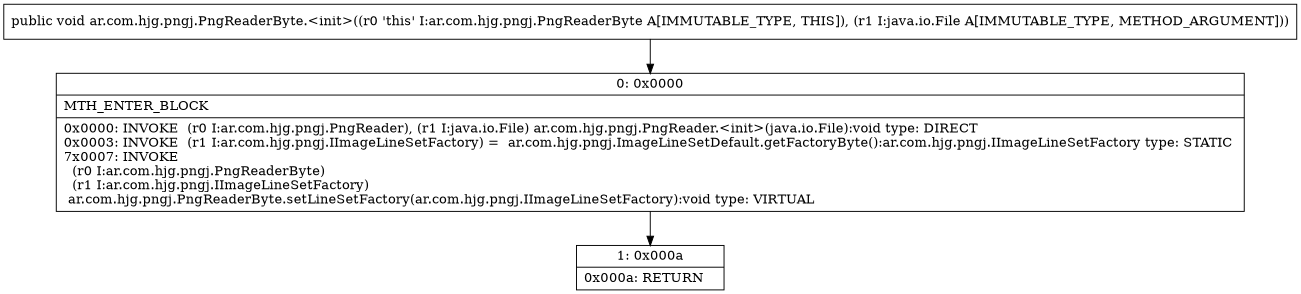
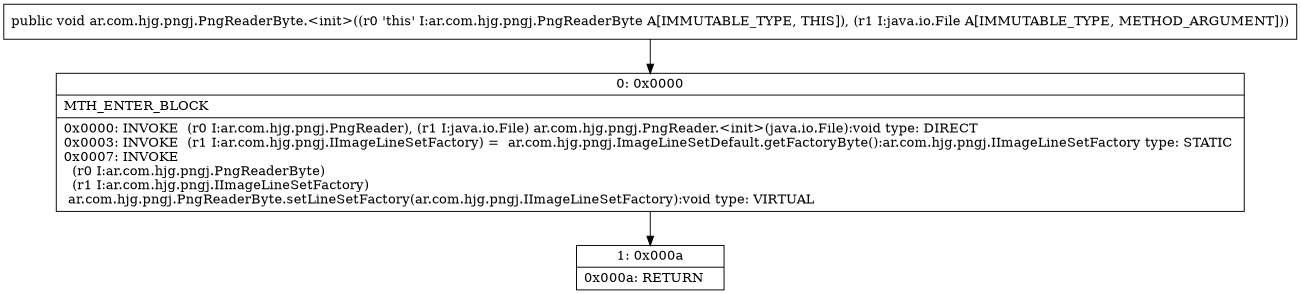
  digraph {
    node [shape=record]
-   n1 [label="{0\:\ 0x0000|MTH_ENTER_BLOCK\l|0x0000: INVOKE  (r0 I:ar.com.hjg.pngj.PngReader), (r1 I:java.io.File) ar.com.hjg.pngj.PngReader.\<init\>(java.io.File):void type: DIRECT \l0x0003: INVOKE  (r1 I:ar.com.hjg.pngj.IImageLineSetFactory) =  ar.com.hjg.pngj.ImageLineSetDefault.getFactoryByte():ar.com.hjg.pngj.IImageLineSetFactory type: STATIC \l7x0007: INVOKE  \l  (r0 I:ar.com.hjg.pngj.PngReaderByte)\l  (r1 I:ar.com.hjg.pngj.IImageLineSetFactory)\l ar.com.hjg.pngj.PngReaderByte.setLineSetFactory(ar.com.hjg.pngj.IImageLineSetFactory):void type: VIRTUAL \l}"]
+   n1 [label="{0\:\ 0x0000|MTH_ENTER_BLOCK\l|0x0000: INVOKE  (r0 I:ar.com.hjg.pngj.PngReader), (r1 I:java.io.File) ar.com.hjg.pngj.PngReader.\<init\>(java.io.File):void type: DIRECT \l0x0003: INVOKE  (r1 I:ar.com.hjg.pngj.IImageLineSetFactory) =  ar.com.hjg.pngj.ImageLineSetDefault.getFactoryByte():ar.com.hjg.pngj.IImageLineSetFactory type: STATIC \l0x0007: INVOKE  \l  (r0 I:ar.com.hjg.pngj.PngReaderByte)\l  (r1 I:ar.com.hjg.pngj.IImageLineSetFactory)\l ar.com.hjg.pngj.PngReaderByte.setLineSetFactory(ar.com.hjg.pngj.IImageLineSetFactory):void type: VIRTUAL \l}"]
    n2 [label="{1\:\ 0x000a|0x000a: RETURN   \l}"]
    n3 [label="{public void ar.com.hjg.pngj.PngReaderByte.\<init\>((r0 'this' I:ar.com.hjg.pngj.PngReaderByte A[IMMUTABLE_TYPE, THIS]), (r1 I:java.io.File A[IMMUTABLE_TYPE, METHOD_ARGUMENT])) }"]
    n1 -> n2
    n3 -> n1
  }
